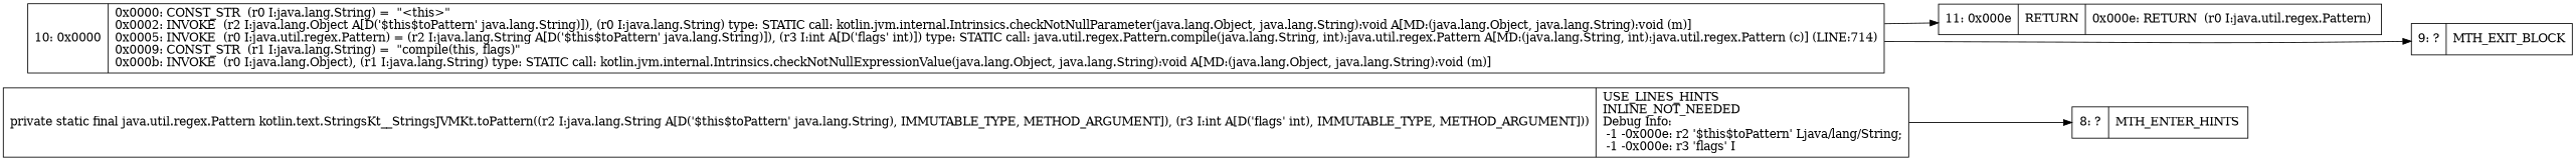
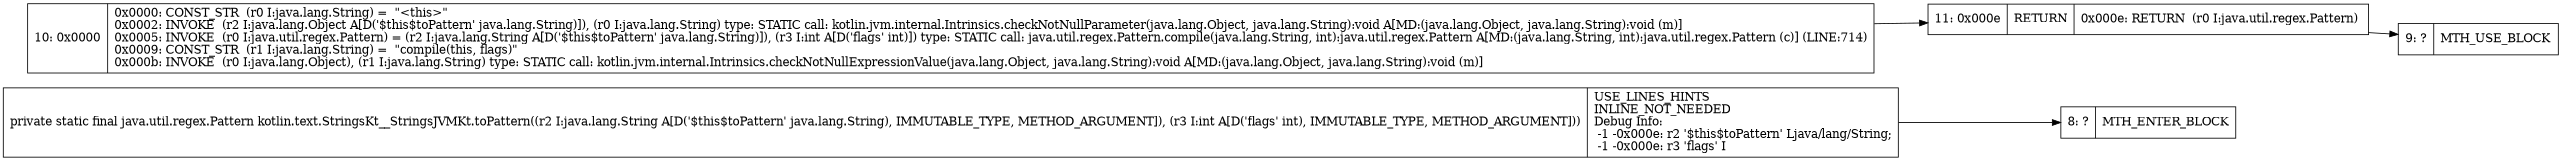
  digraph {
    rankdir=LR
    node [shape=record]
-   n1 [label="{8\:\ ?|MTH_ENTER_HINTS\l}"]
+   n1 [label="{8\:\ ?|MTH_ENTER_BLOCK\l}"]
    n2 [label="{10\:\ 0x0000|0x0000: CONST_STR  (r0 I:java.lang.String) =  \"\<this\>\" \l0x0002: INVOKE  (r2 I:java.lang.Object A[D('$this$toPattern' java.lang.String)]), (r0 I:java.lang.String) type: STATIC call: kotlin.jvm.internal.Intrinsics.checkNotNullParameter(java.lang.Object, java.lang.String):void A[MD:(java.lang.Object, java.lang.String):void (m)]\l0x0005: INVOKE  (r0 I:java.util.regex.Pattern) = (r2 I:java.lang.String A[D('$this$toPattern' java.lang.String)]), (r3 I:int A[D('flags' int)]) type: STATIC call: java.util.regex.Pattern.compile(java.lang.String, int):java.util.regex.Pattern A[MD:(java.lang.String, int):java.util.regex.Pattern (c)] (LINE:714)\l0x0009: CONST_STR  (r1 I:java.lang.String) =  \"compile(this, flags)\" \l0x000b: INVOKE  (r0 I:java.lang.Object), (r1 I:java.lang.String) type: STATIC call: kotlin.jvm.internal.Intrinsics.checkNotNullExpressionValue(java.lang.Object, java.lang.String):void A[MD:(java.lang.Object, java.lang.String):void (m)]\l}"]
    n3 [label="{11\:\ 0x000e|RETURN\l|0x000e: RETURN  (r0 I:java.util.regex.Pattern) \l}"]
-   n4 [label="{9\:\ ?|MTH_EXIT_BLOCK\l}"]
+   n4 [label="{9\:\ ?|MTH_USE_BLOCK\l}"]
    n5 [label="{private static final java.util.regex.Pattern kotlin.text.StringsKt__StringsJVMKt.toPattern((r2 I:java.lang.String A[D('$this$toPattern' java.lang.String), IMMUTABLE_TYPE, METHOD_ARGUMENT]), (r3 I:int A[D('flags' int), IMMUTABLE_TYPE, METHOD_ARGUMENT]))  | USE_LINES_HINTS\lINLINE_NOT_NEEDED\lDebug Info:\l  \-1 \-0x000e: r2 '$this$toPattern' Ljava\/lang\/String;\l  \-1 \-0x000e: r3 'flags' I\l}"]
    n2 -> n3
-   n2 -> n4
+   n3 -> n4
    n5 -> n1
  }
